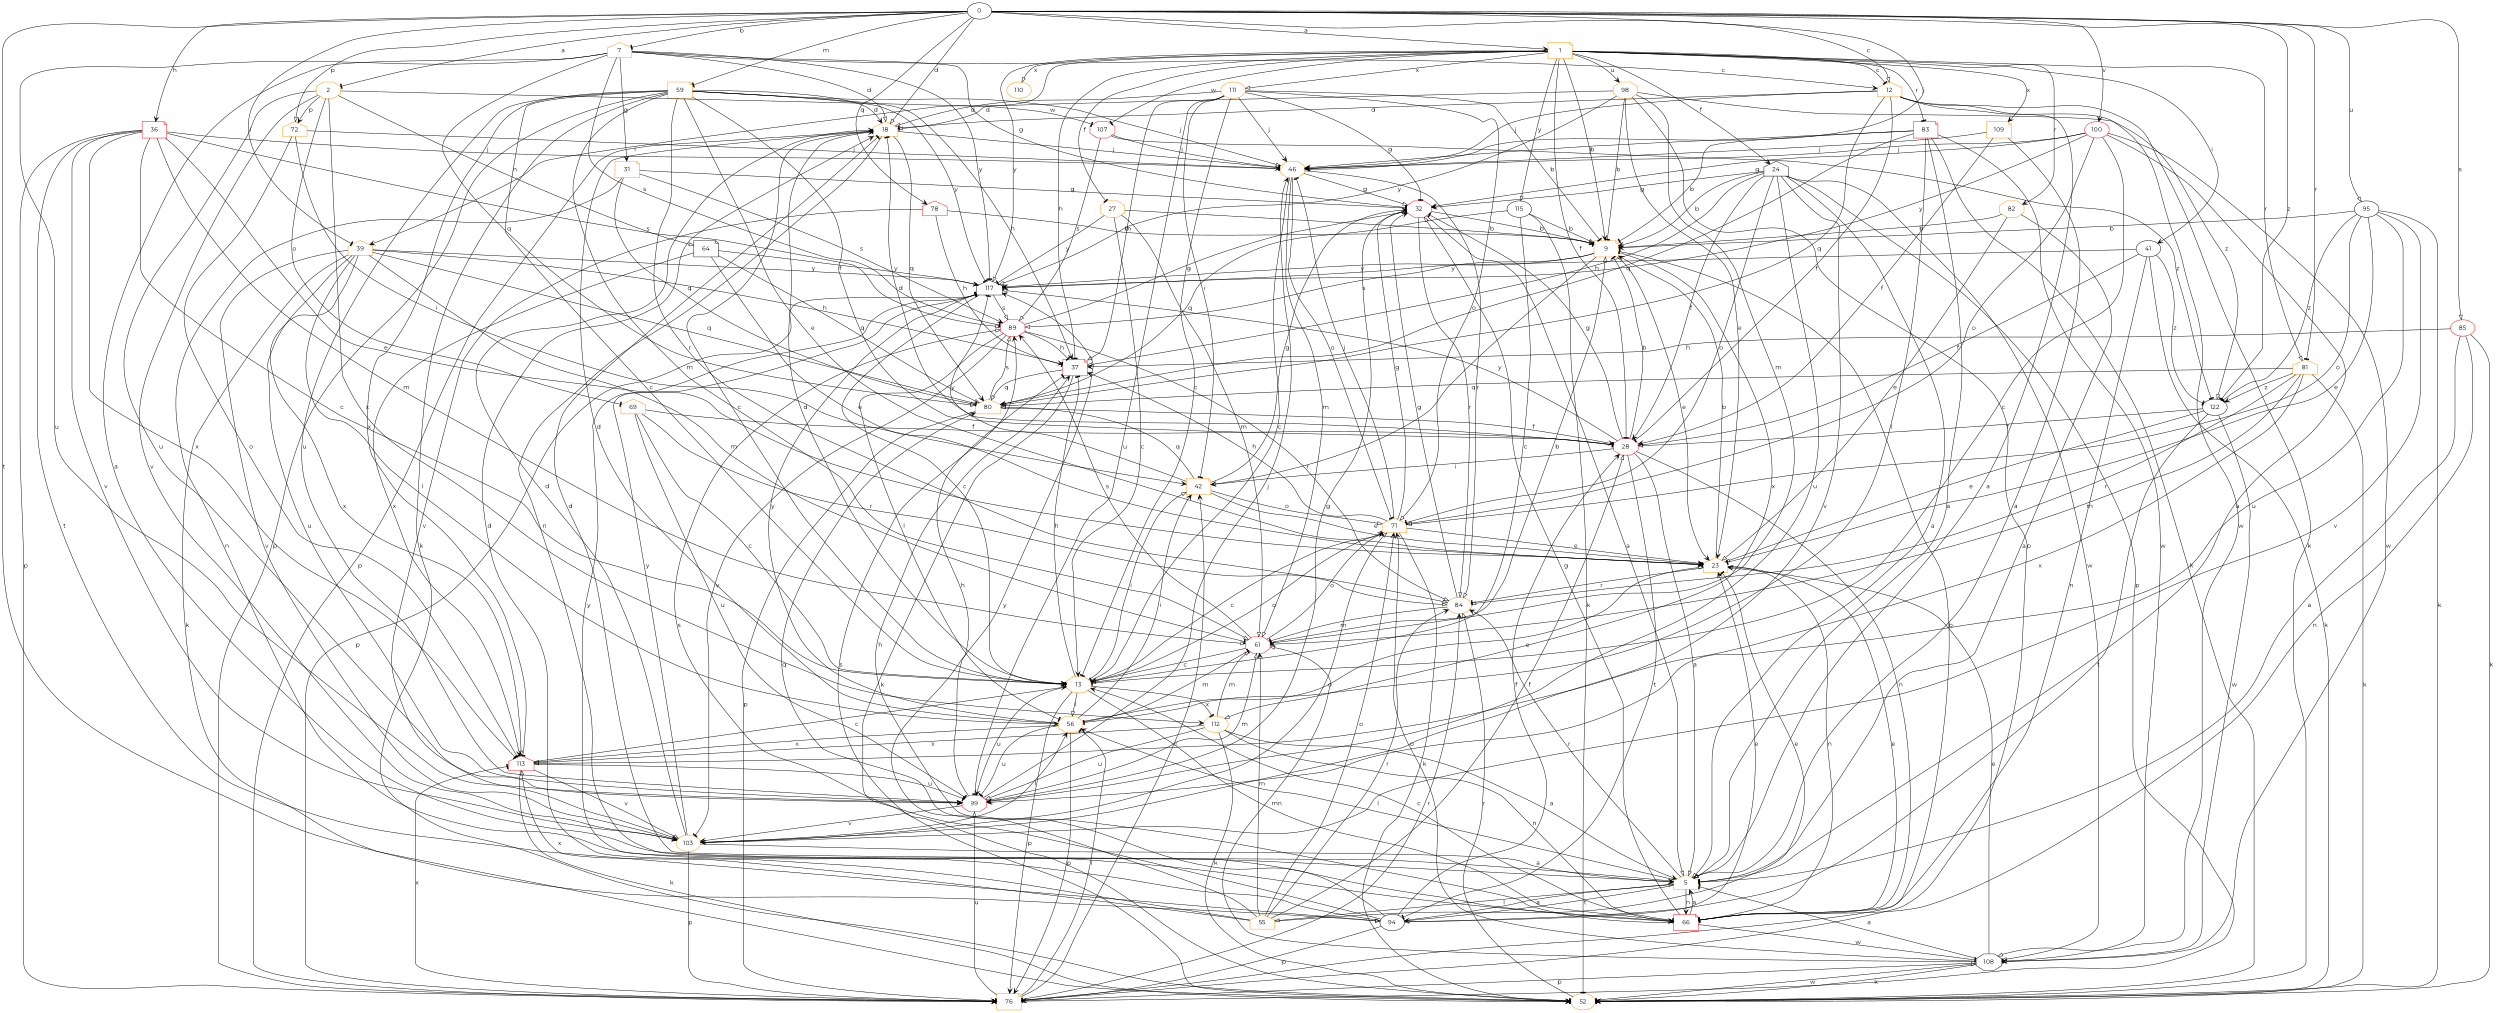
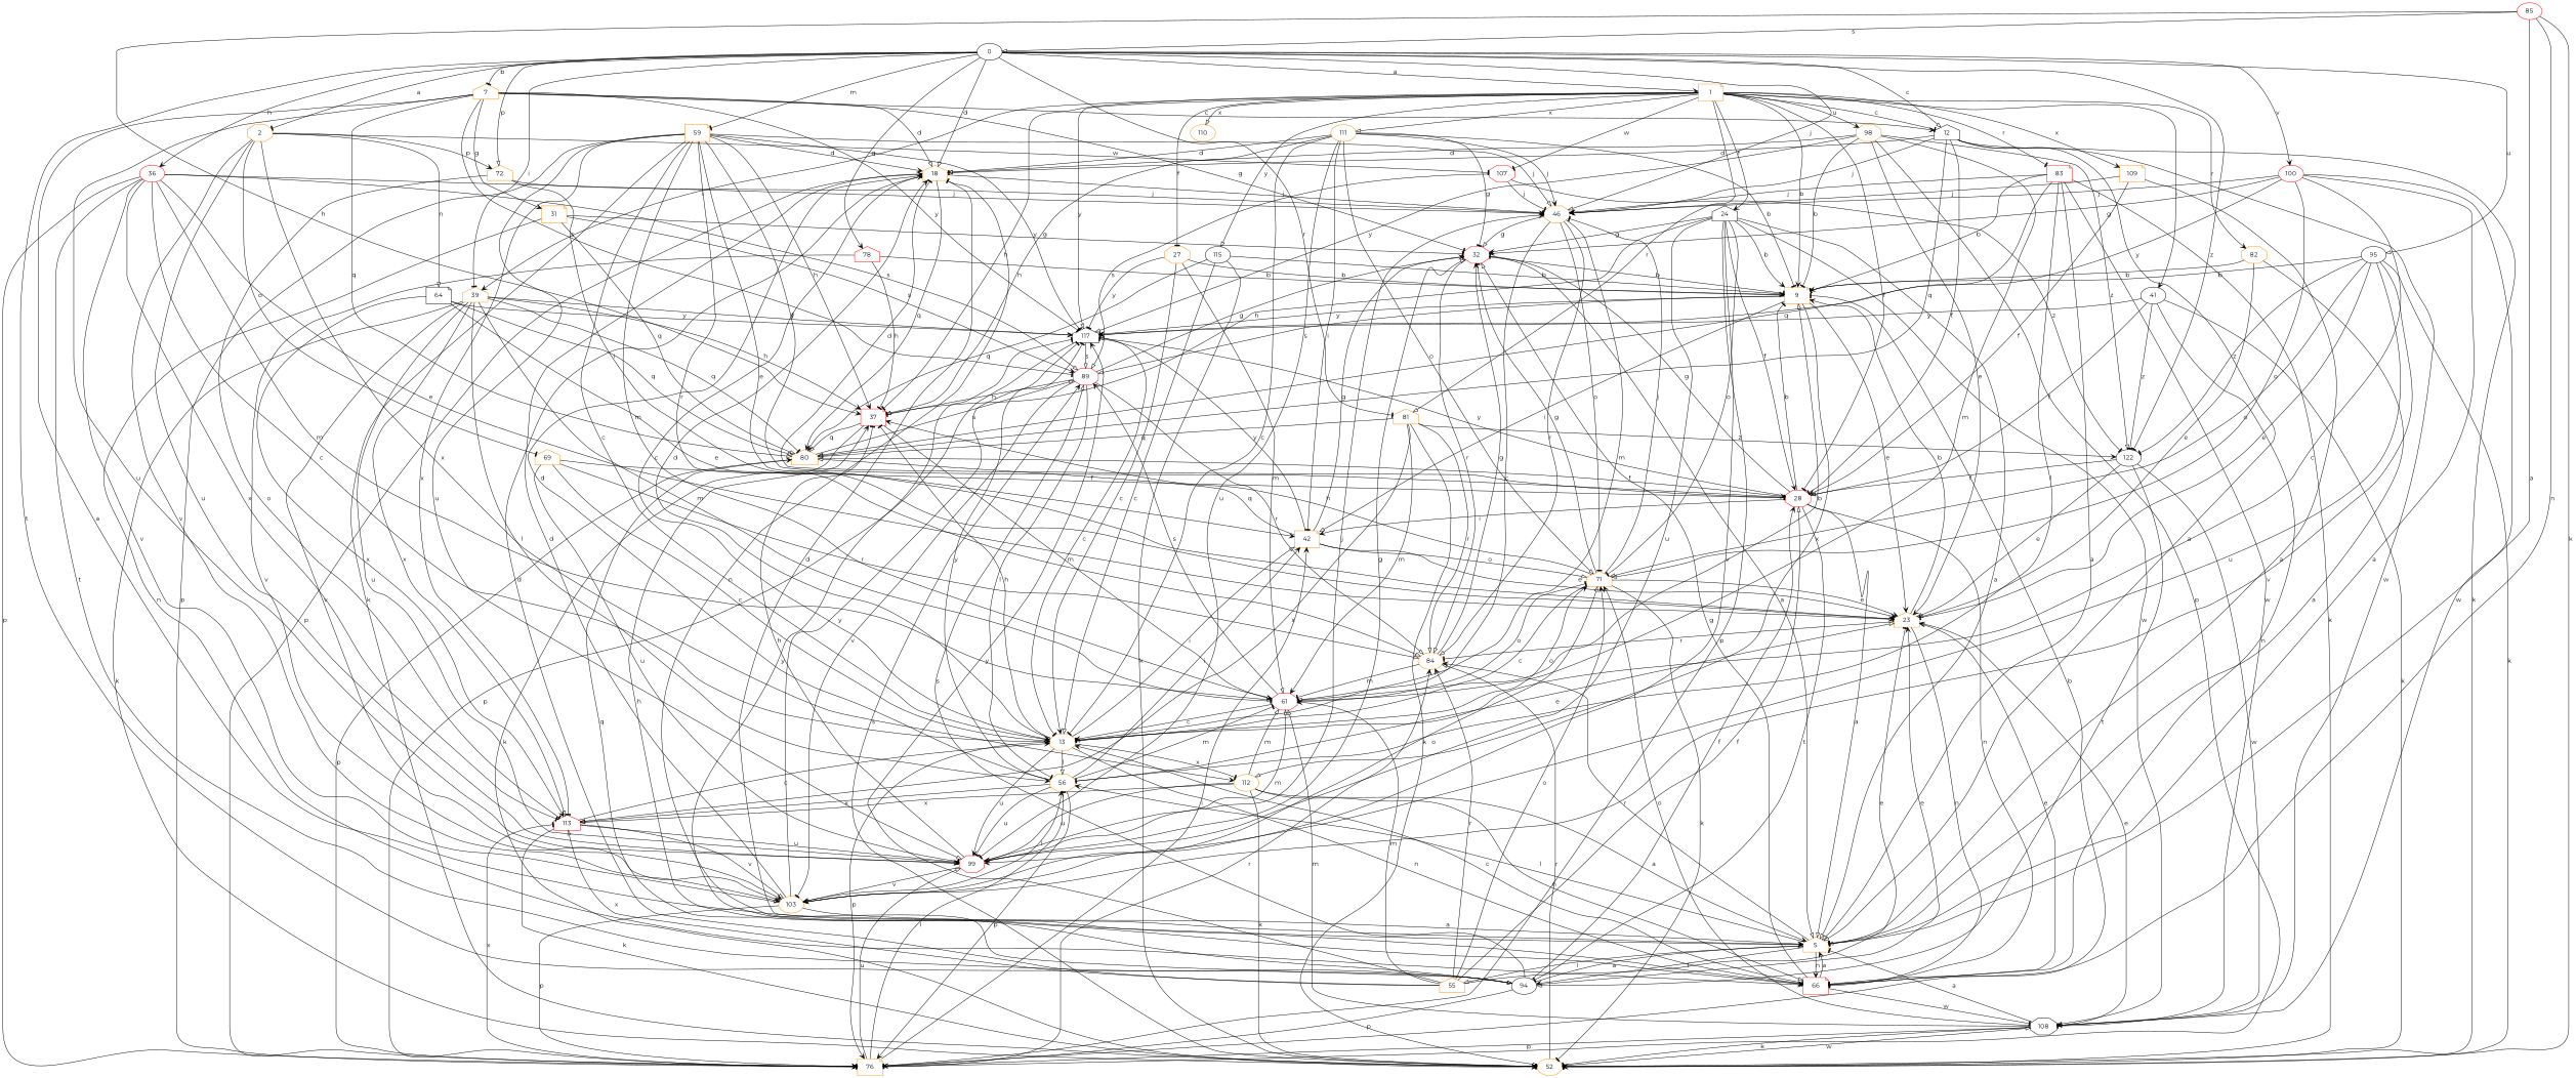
  strict digraph {
    fontname=Montserrat
    node [color=darkorange fontname=Montserrat shape=house]
    edge [arrowhead=vee fontname=Montserrat]
    0 [color=black shape=ellipse]
    1 [shape=note]
    2 [shape=octagon]
    7
-   12
+   12 [color=black]
    18
-   36 [color=red shape=note]
+   36 [color=red shape=ellipse]
    39
    46 [shape=octagon]
    59 [shape=note]
    72
    78 [color=red]
    81
    85 [color=red shape=ellipse]
    94 [color=black shape=ellipse]
    95 [color=black shape=ellipse]
    100 [color=red shape=ellipse]
    122 [color=black shape=ellipse]
    9 [shape=note]
    24 [color=black]
    27 [shape=octagon]
    28 [color=red shape=octagon]
    37 [color=red shape=note]
    41 [color=black shape=ellipse]
    82 [shape=octagon]
    83 [color=red shape=note]
    98 [shape=octagon]
    107 [color=red shape=octagon]
    109 [shape=note]
    110 [shape=ellipse]
    111 [shape=ellipse]
    115 [color=black shape=ellipse]
    117 [color=black]
    64 [color=black shape=note]
    69
    99 [color=red shape=octagon]
    103 [shape=ellipse]
    112 [shape=ellipse]
    5
    31 [shape=note]
    32 [color=red shape=octagon]
    80
    89 [color=red shape=octagon]
    52 [shape=ellipse]
    108 [color=black shape=octagon]
    66 [color=red shape=note]
    13 [shape=octagon]
    76 [shape=note]
    23
    61 [color=red shape=octagon]
    113 [color=red]
    56 [shape=octagon]
    84 [shape=ellipse]
    71
    42 [shape=note]
    55
    0 -> 1 [label=a]
    0 -> 2 [arrowhead=tee label=a]
    0 -> 7 [arrowhead=tee label=b]
    0 -> 12 [arrowhead=onormal label=c]
    0 -> 18 [arrowhead=onormal label=d]
    0 -> 36 [label=h]
    0 -> 39 [arrowhead=tee label=i]
    0 -> 46 [arrowhead=onormal label=j]
    0 -> 59 [arrowhead=tee label=m]
    0 -> 72 [arrowhead=onormal label=p]
    0 -> 78 [label=q]
    0 -> 81 [arrowhead=tee label=r]
-   0 -> 85 [arrowhead=onormal label=s]
+   85 -> 0 [arrowhead=onormal label=s]
    0 -> 94 [arrowhead=onormal label=t]
    0 -> 95 [arrowhead=onormal label=u]
    0 -> 100 [label=v]
    0 -> 122 [arrowhead=tee label=z]
    1 -> 12 [arrowhead=tee label=c]
    1 -> 39 [label=i]
    1 -> 81 [arrowhead=onormal label=r]
    1 -> 9 [label=b]
    1 -> 24 [label=f]
    1 -> 27 [arrowhead=tee label=f]
    1 -> 28 [arrowhead=tee label=f]
    1 -> 37 [arrowhead=tee label=h]
    1 -> 41 [label=i]
    1 -> 82 [label=r]
    1 -> 83 [arrowhead=tee label=r]
    1 -> 98 [label=u]
    1 -> 107 [arrowhead=tee label=w]
    1 -> 109 [label=x]
    1 -> 110 [arrowhead=onormal label=x]
    1 -> 111 [arrowhead=onormal label=x]
    1 -> 115 [arrowhead=onormal label=y]
    1 -> 117 [arrowhead=onormal label=y]
    2 -> 72 [label=p]
    2 -> 107 [arrowhead=tee label=w]
    2 -> 64 [arrowhead=onormal label=n]
    2 -> 69 [arrowhead=tee label=o]
    2 -> 99 [label=u]
    2 -> 103 [label=v]
    2 -> 112 [label=x]
    7 -> 12 [label=c]
    7 -> 18 [arrowhead=onormal label=d]
    7 -> 117 [arrowhead=tee label=y]
    7 -> 99 [arrowhead=onormal label=u]
    7 -> 5 [label=a]
    7 -> 31 [label=g]
    7 -> 32 [arrowhead=tee label=g]
    7 -> 80 [arrowhead=onormal label=q]
    7 -> 89 [arrowhead=tee label=s]
    12 -> 18 [arrowhead=tee label=d]
    12 -> 46 [label=j]
    12 -> 28 [arrowhead=tee label=f]
    12 -> 5 [arrowhead=onormal label=a]
    12 -> 80 [arrowhead=onormal label=q]
    12 -> 52 [label=k]
    12 -> 108 [arrowhead=onormal label=w]
    18 -> 46 [arrowhead=tee label=j]
    18 -> 80 [label=q]
    18 -> 66 [label=n]
    18 -> 13 [label=c]
    18 -> 76 [label=p]
    36 -> 46 [arrowhead=tee label=j]
    36 -> 94 [arrowhead=onormal label=t]
    36 -> 103 [arrowhead=onormal label=v]
    36 -> 89 [arrowhead=onormal label=s]
    36 -> 13 [label=c]
    36 -> 76 [label=p]
    36 -> 23 [arrowhead=onormal label=e]
    36 -> 61 [arrowhead=onormal label=m]
    36 -> 113 [arrowhead=tee label=x]
    39 -> 37 [label=h]
    39 -> 117 [arrowhead=onormal label=y]
    39 -> 99 [label=u]
    39 -> 103 [label=v]
    39 -> 80 [arrowhead=tee label=q]
    39 -> 52 [label=k]
    39 -> 61 [arrowhead=tee label=m]
    39 -> 113 [arrowhead=onormal label=x]
    39 -> 56 [label=l]
    46 -> 32 [arrowhead=onormal label=g]
    46 -> 13 [arrowhead=tee label=c]
    46 -> 61 [arrowhead=onormal label=m]
    46 -> 84 [arrowhead=onormal label=r]
    46 -> 71 [arrowhead=tee label=o]
    59 -> 18 [label=d]
    59 -> 46 [arrowhead=onormal label=j]
    59 -> 28 [arrowhead=tee label=f]
    59 -> 37 [label=h]
    59 -> 117 [arrowhead=tee label=y]
    59 -> 99 [arrowhead=onormal label=u]
    59 -> 52 [arrowhead=onormal label=k]
    59 -> 13 [label=c]
    59 -> 76 [arrowhead=onormal label=p]
    59 -> 23 [arrowhead=tee label=e]
    59 -> 61 [arrowhead=onormal label=m]
    59 -> 113 [arrowhead=tee label=x]
    59 -> 84 [arrowhead=onormal label=r]
    72 -> 46 [label=j]
    72 -> 113 [arrowhead=tee label=o]
    72 -> 42 [label=i]
    78 -> 9 [label=b]
    78 -> 37 [arrowhead=tee label=h]
    78 -> 103 [arrowhead=onormal label=v]
    81 -> 122 [label=z]
    81 -> 80 [arrowhead=onormal label=q]
    81 -> 52 [arrowhead=onormal label=k]
    81 -> 61 [label=m]
    81 -> 113 [arrowhead=onormal label=x]
    81 -> 84 [arrowhead=onormal label=r]
    85 -> 37 [label=h]
    85 -> 5 [arrowhead=tee label=a]
    85 -> 52 [label=k]
    85 -> 66 [arrowhead=tee label=n]
    94 -> 28 [label=f]
    94 -> 117 [arrowhead=tee label=y]
    94 -> 5 [arrowhead=onormal label=a]
    94 -> 80 [label=q]
    94 -> 89 [arrowhead=onormal label=s]
    94 -> 76 [arrowhead=tee label=p]
    94 -> 23 [label=e]
    95 -> 122 [arrowhead=tee label=z]
    95 -> 9 [label=b]
    95 -> 99 [label=u]
    95 -> 103 [label=v]
    95 -> 52 [arrowhead=tee label=k]
    95 -> 23 [arrowhead=tee label=e]
    95 -> 71 [arrowhead=onormal label=o]
    100 -> 46 [label=j]
    100 -> 117 [arrowhead=tee label=y]
    100 -> 5 [arrowhead=tee label=a]
    100 -> 32 [label=g]
    100 -> 108 [label=w]
    100 -> 13 [arrowhead=tee label=c]
    100 -> 71 [arrowhead=onormal label=o]
    122 -> 94 [arrowhead=onormal label=t]
    122 -> 28 [arrowhead=onormal label=f]
    122 -> 108 [arrowhead=onormal label=w]
    122 -> 23 [arrowhead=onormal label=e]
    9 -> 117 [label=y]
    9 -> 112 [arrowhead=onormal label=x]
    9 -> 89 [arrowhead=onormal label=s]
    9 -> 23 [label=e]
    9 -> 42 [arrowhead=onormal label=i]
    24 -> 9 [label=b]
    24 -> 28 [label=f]
    24 -> 37 [arrowhead=onormal label=h]
    24 -> 99 [label=u]
    24 -> 103 [arrowhead=onormal label=v]
    24 -> 5 [arrowhead=onormal label=a]
    24 -> 32 [label=g]
    24 -> 108 [arrowhead=onormal label=w]
    24 -> 76 [arrowhead=onormal label=p]
    24 -> 71 [arrowhead=tee label=o]
    27 -> 9 [arrowhead=onormal label=b]
    27 -> 117 [arrowhead=tee label=y]
    27 -> 13 [label=c]
    27 -> 61 [arrowhead=onormal label=m]
    28 -> 18 [arrowhead=tee label=d]
    28 -> 94 [arrowhead=tee label=t]
    28 -> 9 [arrowhead=tee label=b]
    28 -> 117 [arrowhead=onormal label=y]
    28 -> 5 [arrowhead=onormal label=a]
    28 -> 32 [arrowhead=tee label=g]
    28 -> 66 [arrowhead=tee label=n]
    28 -> 42 [label=i]
    37 -> 80 [arrowhead=onormal label=q]
    37 -> 52 [arrowhead=tee label=k]
+   37 -> 61 [label=m]
    41 -> 122 [arrowhead=tee label=z]
    41 -> 28 [arrowhead=onormal label=f]
    41 -> 117 [label=y]
    41 -> 52 [arrowhead=tee label=k]
    41 -> 66 [arrowhead=tee label=n]
    82 -> 9 [arrowhead=tee label=b]
    82 -> 5 [arrowhead=tee label=a]
    82 -> 23 [arrowhead=onormal label=e]
    83 -> 46 [label=j]
    83 -> 9 [arrowhead=tee label=b]
    83 -> 5 [arrowhead=onormal label=a]
    83 -> 80 [arrowhead=onormal label=q]
    83 -> 52 [arrowhead=tee label=k]
    83 -> 108 [arrowhead=tee label=w]
    83 -> 56 [arrowhead=tee label=l]
    98 -> 18 [arrowhead=onormal label=d]
    98 -> 122 [arrowhead=onormal label=z]
    98 -> 9 [arrowhead=tee label=b]
    98 -> 117 [arrowhead=onormal label=y]
    98 -> 76 [arrowhead=tee label=p]
    98 -> 23 [label=e]
    98 -> 61 [arrowhead=tee label=m]
    107 -> 46 [arrowhead=tee label=j]
    107 -> 122 [arrowhead=tee label=z]
    107 -> 89 [arrowhead=onormal label=s]
    109 -> 46 [label=j]
    109 -> 28 [label=f]
    109 -> 5 [arrowhead=onormal label=a]
    111 -> 18 [arrowhead=onormal label=d]
    111 -> 46 [label=j]
    111 -> 9 [arrowhead=tee label=b]
    111 -> 37 [arrowhead=onormal label=h]
    111 -> 99 [arrowhead=tee label=u]
    111 -> 32 [arrowhead=tee label=g]
    111 -> 13 [arrowhead=tee label=c]
    111 -> 71 [arrowhead=onormal label=o]
    111 -> 42 [arrowhead=tee label=i]
    115 -> 9 [arrowhead=onormal label=b]
    115 -> 80 [label=q]
    115 -> 52 [arrowhead=tee label=k]
    115 -> 13 [arrowhead=onormal label=c]
    117 -> 89 [arrowhead=onormal label=s]
    117 -> 13 [arrowhead=tee label=c]
    117 -> 76 [arrowhead=tee label=p]
    64 -> 117 [label=y]
    64 -> 80 [arrowhead=onormal label=q]
    64 -> 23 [label=e]
    64 -> 113 [label=x]
    69 -> 28 [arrowhead=tee label=f]
    69 -> 99 [arrowhead=tee label=u]
    69 -> 13 [arrowhead=onormal label=c]
    69 -> 84 [arrowhead=onormal label=r]
    99 -> 46 [label=j]
    99 -> 37 [arrowhead=tee label=h]
    99 -> 103 [label=v]
    99 -> 32 [arrowhead=onormal label=g]
    99 -> 61 [arrowhead=onormal label=m]
    103 -> 18 [label=d]
    103 -> 117 [arrowhead=tee label=y]
    103 -> 5 [label=a]
    103 -> 76 [label=p]
    103 -> 56 [label=l]
    103 -> 71 [arrowhead=onormal label=o]
    112 -> 99 [arrowhead=onormal label=u]
    112 -> 5 [label=a]
    112 -> 52 [arrowhead=tee label=k]
    112 -> 66 [arrowhead=onormal label=n]
    112 -> 61 [arrowhead=onormal label=m]
    112 -> 113 [arrowhead=onormal label=x]
    5 -> 18 [arrowhead=tee label=d]
    5 -> 94 [label=t]
    5 -> 66 [label=n]
    5 -> 56 [label=l]
    5 -> 84 [label=r]
    5 -> 55 [arrowhead=onormal label=l]
    31 -> 32 [arrowhead=tee label=g]
    31 -> 80 [arrowhead=onormal label=q]
    31 -> 89 [label=s]
    31 -> 66 [label=n]
    32 -> 9 [arrowhead=tee label=b]
    32 -> 5 [arrowhead=onormal label=a]
    32 -> 84 [arrowhead=onormal label=r]
    80 -> 28 [label=f]
    80 -> 89 [arrowhead=onormal label=s]
    80 -> 76 [arrowhead=tee label=p]
    89 -> 37 [arrowhead=tee label=h]
    89 -> 103 [arrowhead=tee label=v]
    89 -> 32 [arrowhead=tee label=g]
    89 -> 56 [arrowhead=tee label=l]
    89 -> 84 [arrowhead=onormal label=r]
    52 -> 89 [label=s]
    52 -> 108 [arrowhead=onormal label=w]
    52 -> 84 [arrowhead=onormal label=r]
    108 -> 5 [arrowhead=tee label=a]
    108 -> 52 [arrowhead=tee label=k]
    108 -> 76 [label=p]
    108 -> 23 [label=e]
    108 -> 61 [arrowhead=onormal label=m]
    108 -> 71 [label=o]
    66 -> 37 [label=h]
    66 -> 5 [label=a]
    66 -> 32 [arrowhead=onormal label=g]
    66 -> 108 [arrowhead=tee label=w]
    66 -> 13 [label=c]
    66 -> 23 [arrowhead=onormal label=e]
    13 -> 18 [label=d]
    13 -> 37 [arrowhead=tee label=h]
    13 -> 99 [label=u]
    13 -> 112 [arrowhead=tee label=x]
    13 -> 66 [arrowhead=tee label=n]
    13 -> 76 [label=p]
    13 -> 56 [arrowhead=onormal label=l]
    13 -> 71 [label=o]
    13 -> 42 [arrowhead=onormal label=i]
    76 -> 9 [arrowhead=tee label=b]
    76 -> 99 [arrowhead=onormal label=u]
    76 -> 113 [arrowhead=tee label=x]
    76 -> 56 [arrowhead=tee label=l]
    76 -> 84 [label=r]
    76 -> 42 [label=i]
    23 -> 9 [label=b]
    23 -> 66 [arrowhead=tee label=n]
    23 -> 84 [arrowhead=tee label=r]
    61 -> 9 [arrowhead=onormal label=b]
    61 -> 89 [label=s]
    61 -> 13 [label=c]
    61 -> 71 [arrowhead=tee label=o]
    113 -> 99 [arrowhead=tee label=u]
    113 -> 103 [arrowhead=onormal label=v]
    113 -> 52 [label=k]
    113 -> 13 [label=c]
    56 -> 18 [arrowhead=tee label=d]
    56 -> 117 [arrowhead=tee label=y]
    56 -> 99 [arrowhead=tee label=u]
    56 -> 76 [label=p]
    56 -> 23 [arrowhead=onormal label=e]
    56 -> 61 [arrowhead=tee label=m]
    56 -> 113 [arrowhead=onormal label=x]
    56 -> 42 [label=i]
    84 -> 32 [label=g]
    84 -> 61 [arrowhead=tee label=m]
    71 -> 46 [arrowhead=tee label=j]
    71 -> 37 [label=h]
    71 -> 32 [arrowhead=tee label=g]
    71 -> 52 [arrowhead=tee label=k]
    71 -> 13 [arrowhead=onormal label=c]
    71 -> 23 [label=e]
    42 -> 117 [arrowhead=tee label=y]
    42 -> 32 [label=g]
    42 -> 80 [arrowhead=onormal label=q]
    42 -> 23 [label=e]
    42 -> 71 [arrowhead=onormal label=o]
    55 -> 18 [label=d]
    55 -> 28 [arrowhead=onormal label=f]
    55 -> 117 [label=y]
    55 -> 23 [arrowhead=tee label=e]
    55 -> 61 [label=m]
    55 -> 113 [arrowhead=onormal label=x]
    55 -> 84 [label=r]
    55 -> 71 [label=o]
  }
